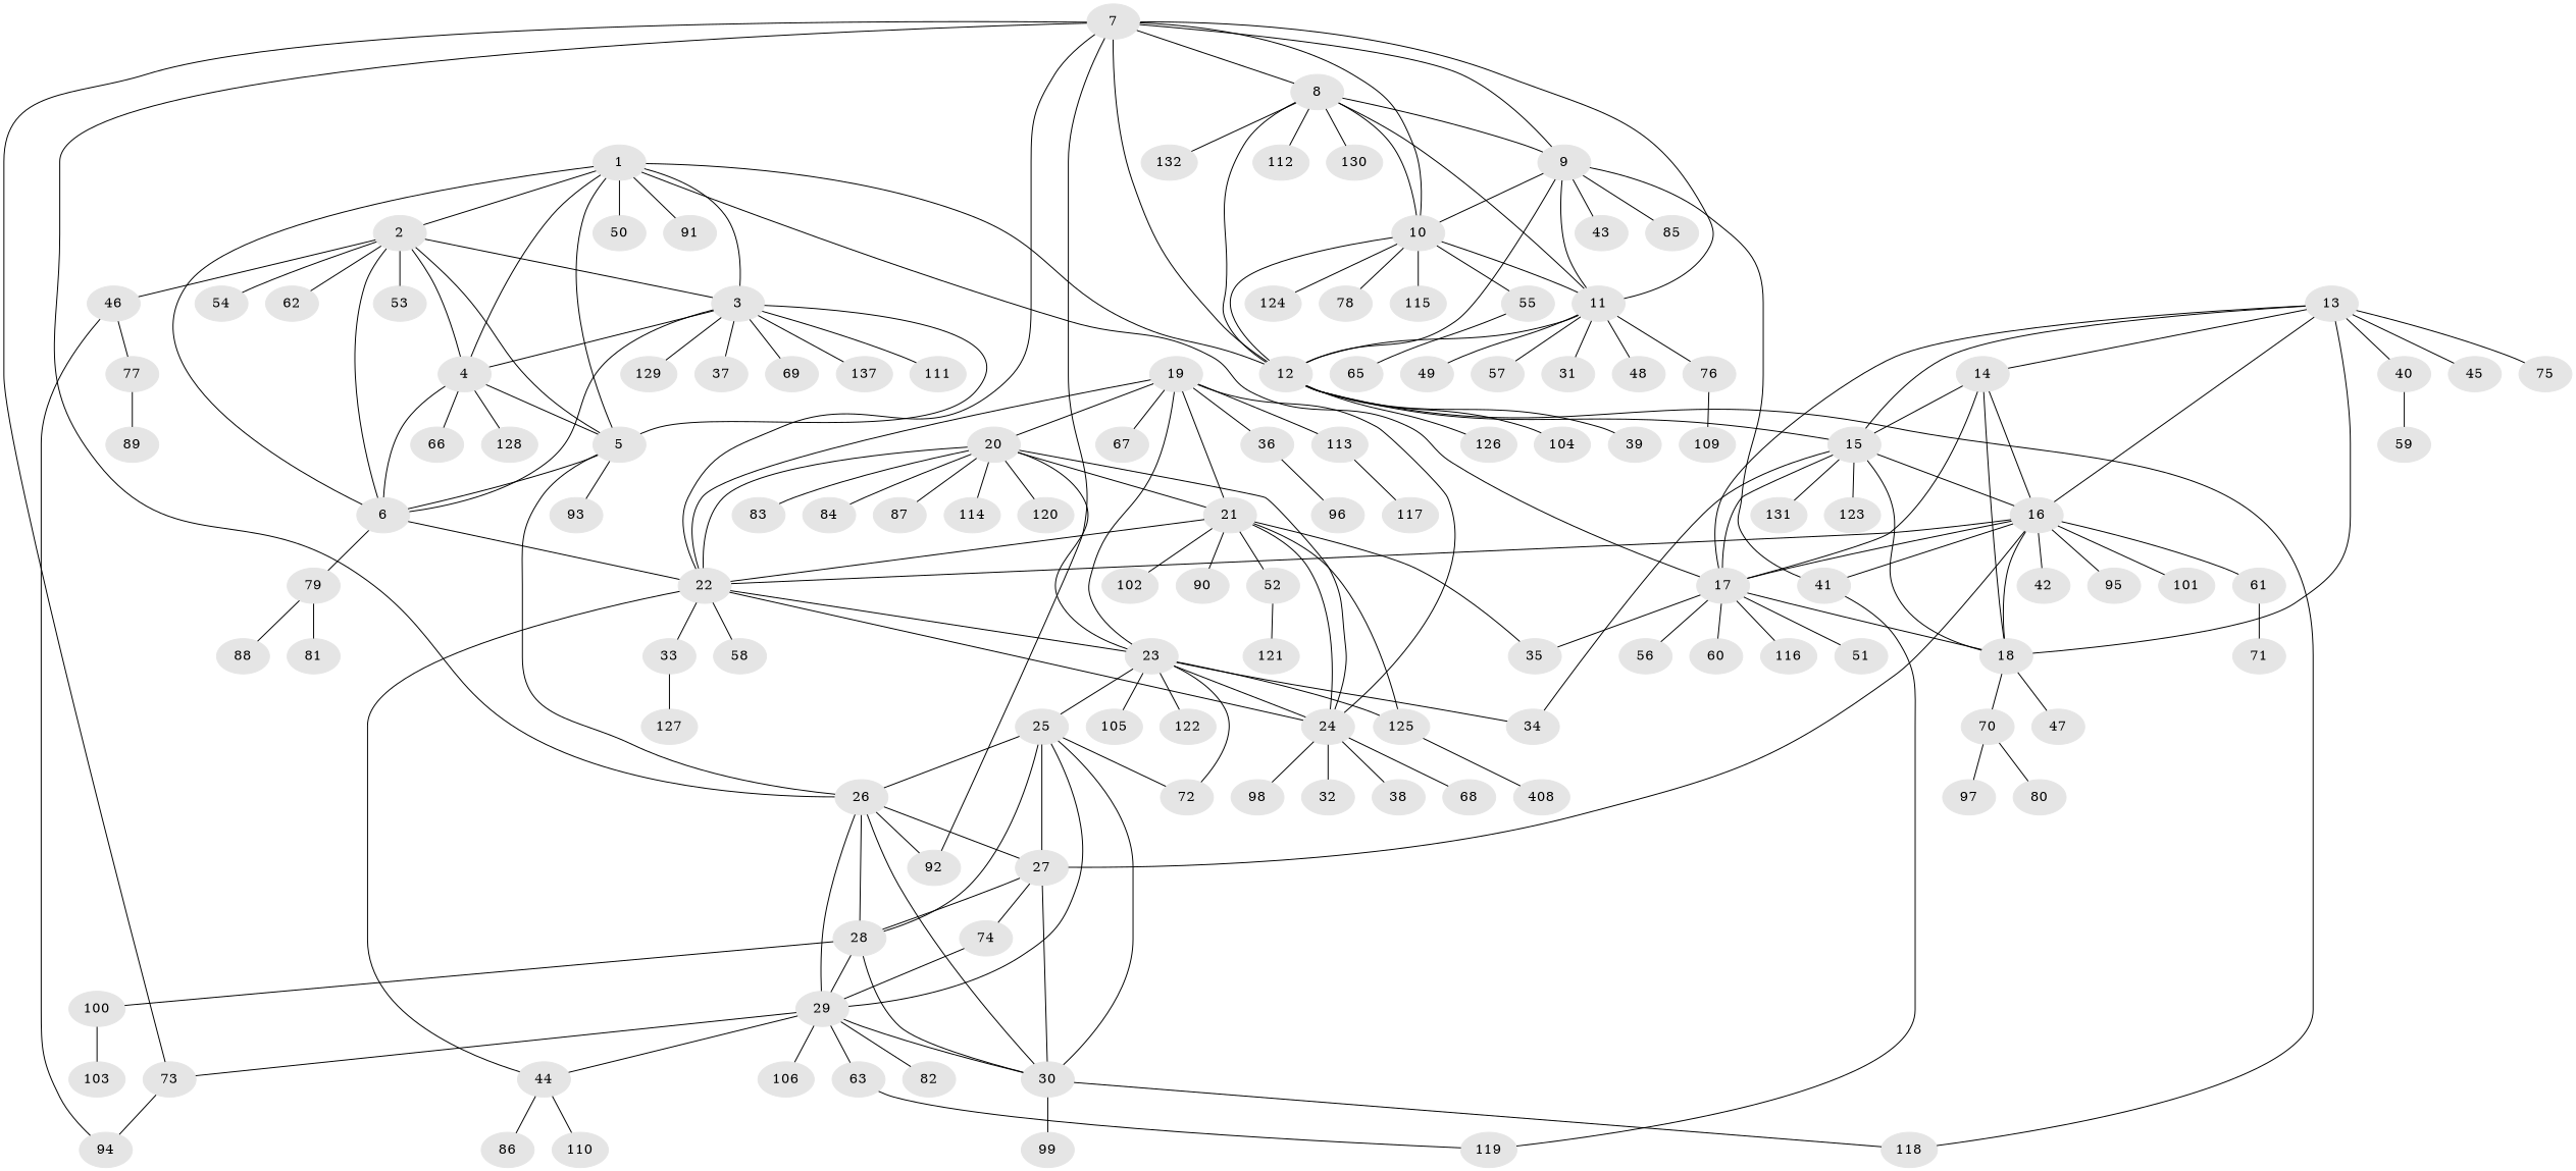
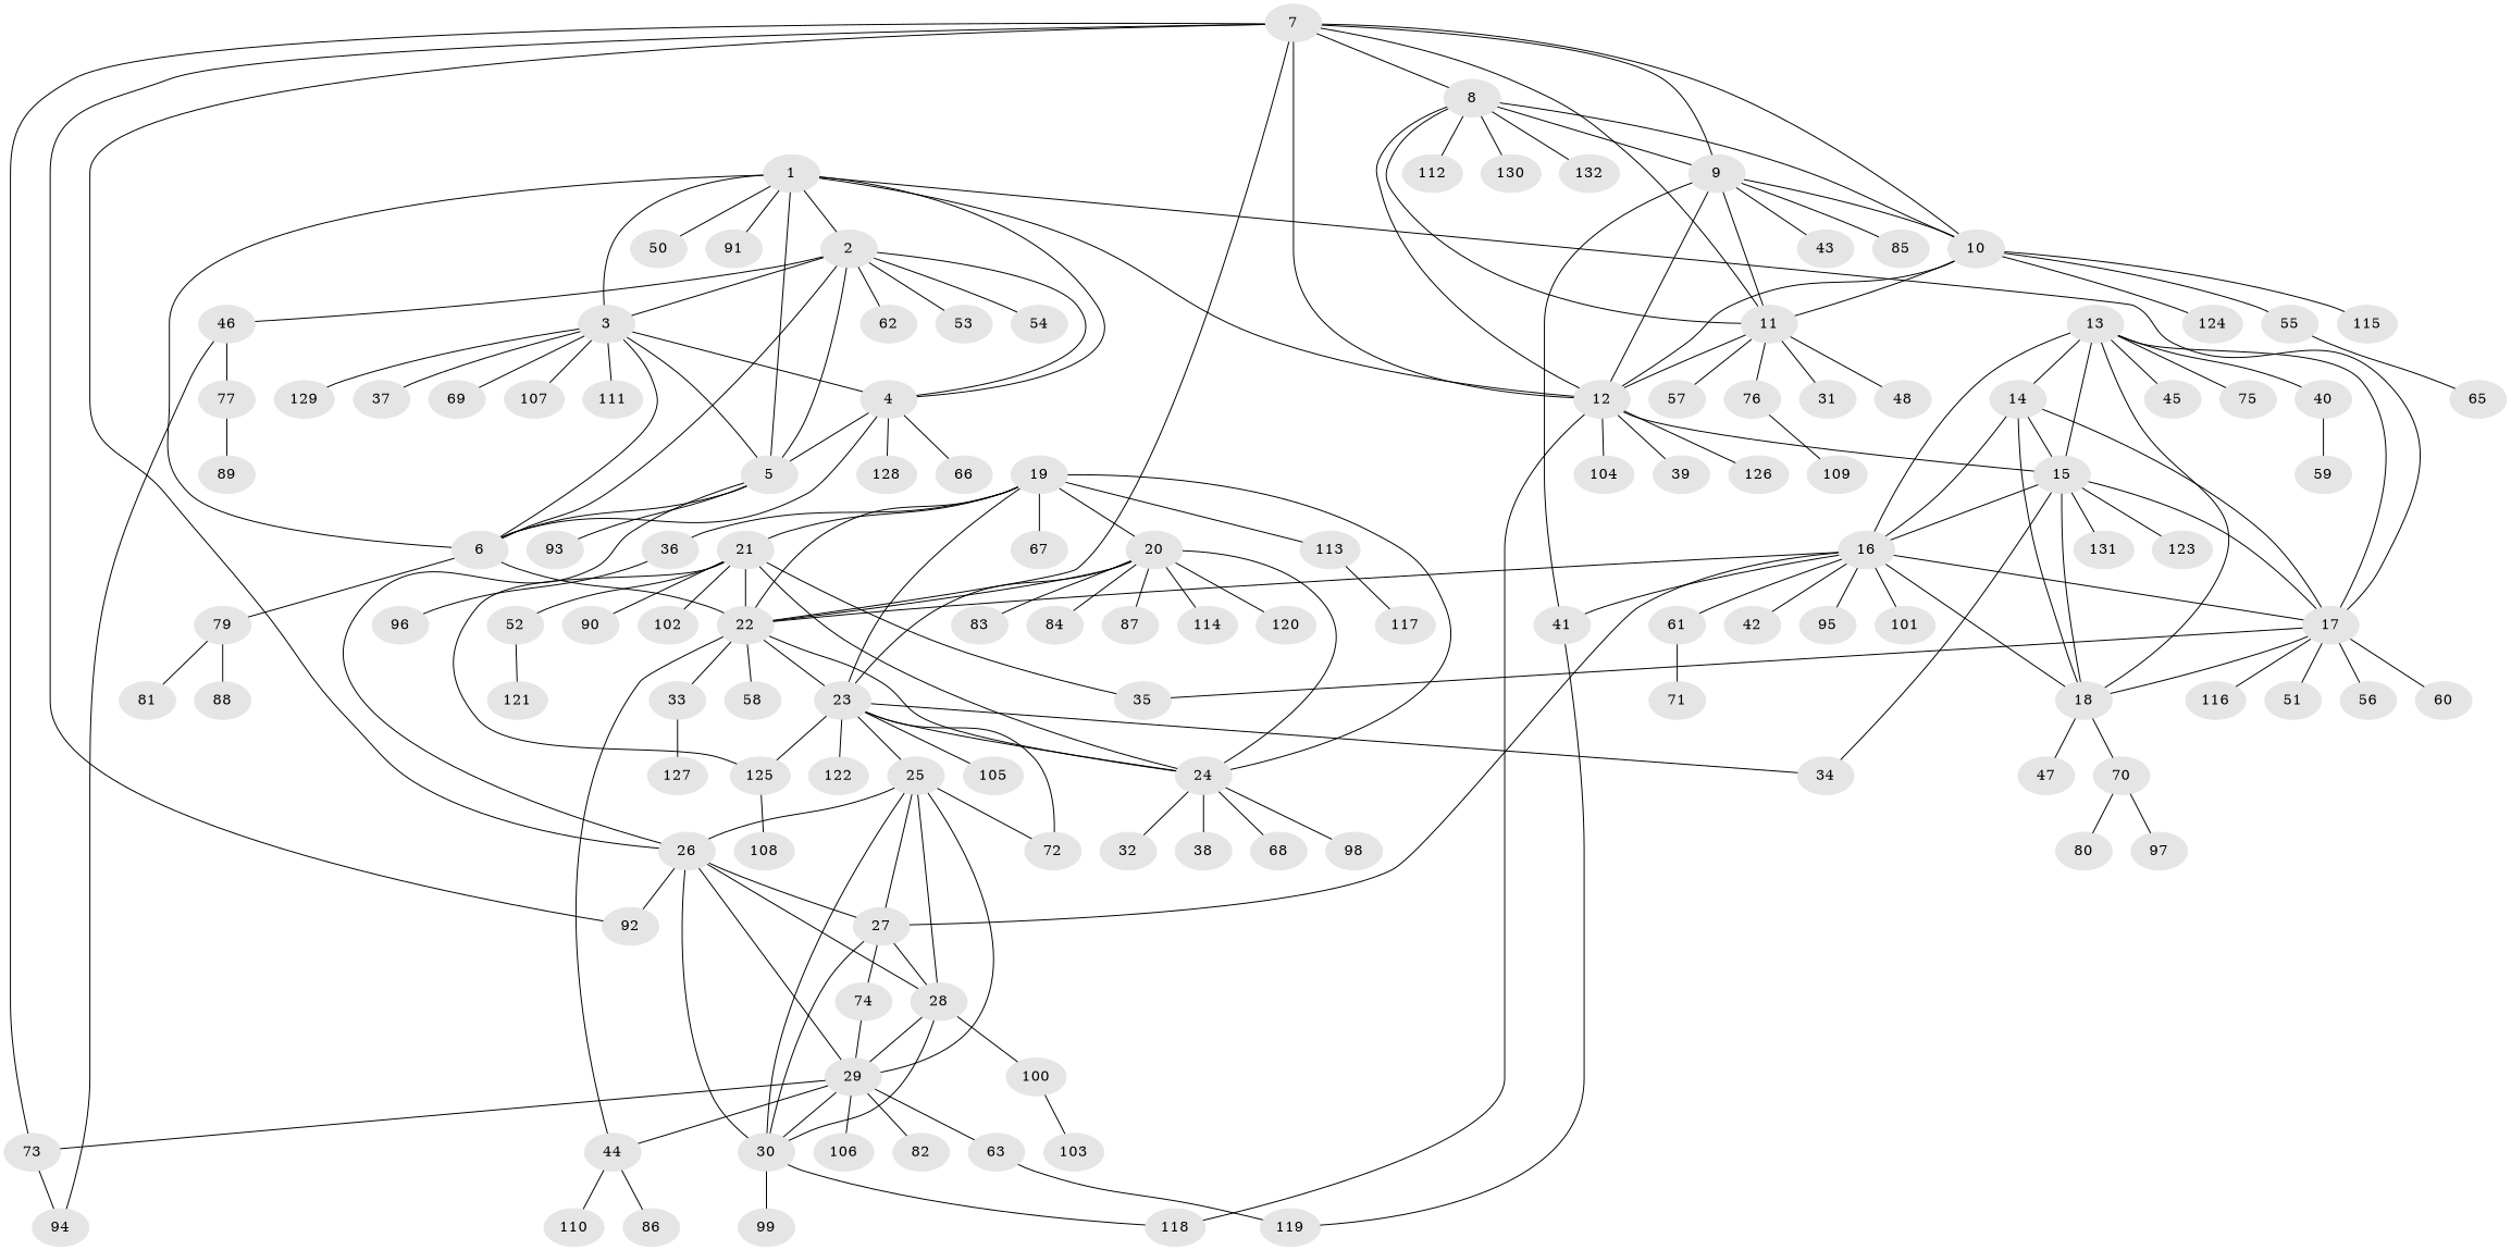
  graph {
    node [color=gray90 style=filled]
    1
    2
    3
    4
    5
    6
    12
    17
    50
    91
    46
    53
    54
    62
    37
    69
-   107 [label=137]
+   107
    111
    129
    66
    128
    26
    93
    22
    79
    15
    39
    104
    118
    126
    18
    35
    51
    56
    60
    116
    77
    94
    92
    27
    28
    29
    30
    23
    24
    33
    44
    58
    81
    88
    7
    8
    9
    10
    11
    73
    112
    130
    132
    41
    43
    85
    55
-   78
    115
    124
    31
    48
-   49
    57
    76
    119
    65
    109
    16
    34
    123
    131
    13
    14
    40
    45
    75
    42
    61
    95
    101
    47
    70
    59
    74
    71
    80
    97
    19
    20
    21
    36
    67
    113
    83
    84
    87
    114
    120
    52
    90
    102
    125
    25
    72
    105
    122
    32
    38
    68
    98
    96
    117
    121
    127
    86
    110
-   108 [label=408]
+   108
    100
    63
    82
    106
    99
    103
    89
    1 -- 2
    1 -- 3
    1 -- 4
    1 -- 5
    1 -- 6
    1 -- 12
    1 -- 17
    1 -- 50
    1 -- 91
    2 -- 3
    2 -- 4
    2 -- 5
    2 -- 6
    2 -- 46
    2 -- 53
    2 -- 54
    2 -- 62
    3 -- 4
    3 -- 5
    3 -- 6
    3 -- 37
    3 -- 69
    3 -- 107
    3 -- 111
    3 -- 129
    4 -- 5
    4 -- 6
    4 -- 66
    4 -- 128
    5 -- 6
    5 -- 26
    5 -- 93
    6 -- 22
    6 -- 79
    12 -- 15
    12 -- 39
    12 -- 104
    12 -- 118
    12 -- 126
    17 -- 18
    17 -- 35
    17 -- 51
    17 -- 56
    17 -- 60
    17 -- 116
    46 -- 77
    46 -- 94
    26 -- 92
    26 -- 27
    26 -- 28
    26 -- 29
    26 -- 30
    22 -- 23
    22 -- 24
    22 -- 33
    22 -- 44
    22 -- 58
    79 -- 81
    79 -- 88
    15 -- 17
    15 -- 18
    15 -- 16
    15 -- 34
    15 -- 123
    15 -- 131
    18 -- 47
    18 -- 70
    77 -- 89
    27 -- 28
    27 -- 30
    27 -- 74
    28 -- 29
    28 -- 30
    28 -- 100
    29 -- 30
    29 -- 44
    29 -- 73
    29 -- 63
    29 -- 82
    29 -- 106
    30 -- 118
    30 -- 99
    23 -- 24
    23 -- 34
    23 -- 125
    23 -- 25
    23 -- 72
    23 -- 105
    23 -- 122
    24 -- 32
    24 -- 38
    24 -- 68
    24 -- 98
    33 -- 127
    44 -- 86
    44 -- 110
    7 -- 12
    7 -- 26
    7 -- 22
    7 -- 92
    7 -- 8
    7 -- 9
    7 -- 10
    7 -- 11
    7 -- 73
    8 -- 12
    8 -- 9
    8 -- 10
    8 -- 11
    8 -- 112
    8 -- 130
    8 -- 132
    9 -- 12
    9 -- 10
    9 -- 11
    9 -- 41
    9 -- 43
    9 -- 85
    10 -- 12
    10 -- 11
    10 -- 55
-   10 -- 78
    10 -- 115
    10 -- 124
    11 -- 12
    11 -- 31
    11 -- 48
-   11 -- 49
    11 -- 57
    11 -- 76
    73 -- 94
    41 -- 119
    55 -- 65
    76 -- 109
    16 -- 17
    16 -- 22
    16 -- 18
    16 -- 27
    16 -- 41
    16 -- 42
    16 -- 61
    16 -- 95
    16 -- 101
    13 -- 17
    13 -- 15
    13 -- 18
    13 -- 16
    13 -- 14
    13 -- 40
    13 -- 45
    13 -- 75
    14 -- 17
    14 -- 15
    14 -- 18
    14 -- 16
    40 -- 59
    61 -- 71
    70 -- 80
    70 -- 97
    74 -- 29
    19 -- 22
    19 -- 23
    19 -- 24
    19 -- 20
    19 -- 21
    19 -- 36
    19 -- 67
    19 -- 113
    20 -- 22
    20 -- 23
    20 -- 24
-   20 -- 21
    20 -- 83
    20 -- 84
    20 -- 87
    20 -- 114
    20 -- 120
    21 -- 22
    21 -- 35
    21 -- 24
    21 -- 52
    21 -- 90
    21 -- 102
    21 -- 125
    36 -- 96
    113 -- 117
    52 -- 121
    125 -- 108
    25 -- 26
    25 -- 27
    25 -- 28
    25 -- 29
    25 -- 30
    25 -- 72
    100 -- 103
    63 -- 119
  }
